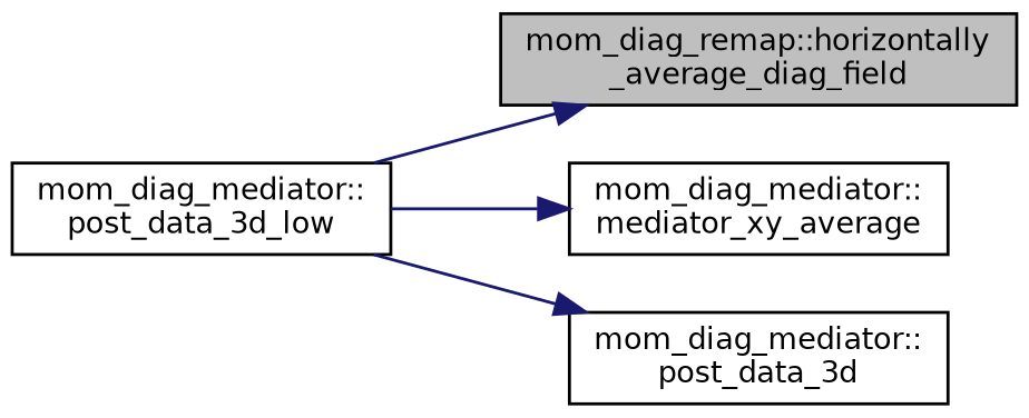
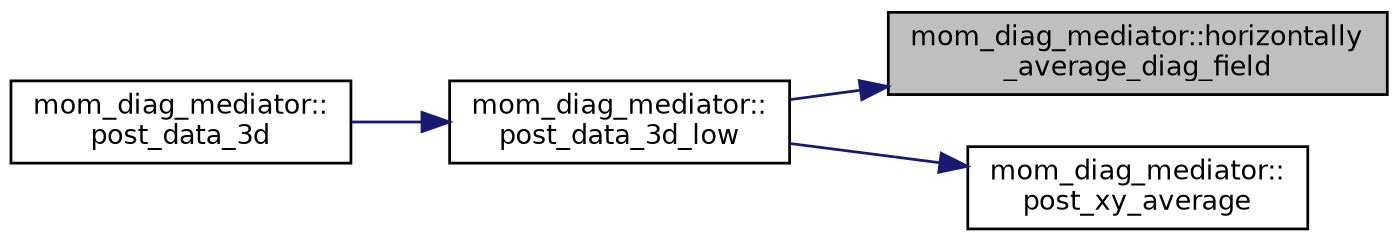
  digraph {
    rankdir=RL
    node [color=black fillcolor=white fontname=Helvetica fontsize=10 shape=record style=filled]
    edge [color=midnightblue dir=back fontname=Helvetica fontsize=10 labelfontname=Helvetica labelfontsize=10 style=solid]
-   n1 [fillcolor=grey75 fontcolor=black height=0.2 label="mom_diag_remap::horizontally\l_average_diag_field" width=0.4]
+   n1 [fillcolor=grey75 fontcolor=black height=0.2 label="mom_diag_mediator::horizontally\l_average_diag_field" width=0.4]
    n2 [height=0.2 label="mom_diag_mediator::\lpost_data_3d_low" width=0.4]
-   n3 [height=0.2 label="mom_diag_mediator::\lmediator_xy_average" width=0.4]
+   n3 [height=0.2 label="mom_diag_mediator::\lpost_xy_average" width=0.4]
    n4 [height=0.2 label="mom_diag_mediator::\lpost_data_3d" width=0.4]
    n1 -> n2
-   n4 -> n2
+   n2 -> n4
    n3 -> n2
  }
